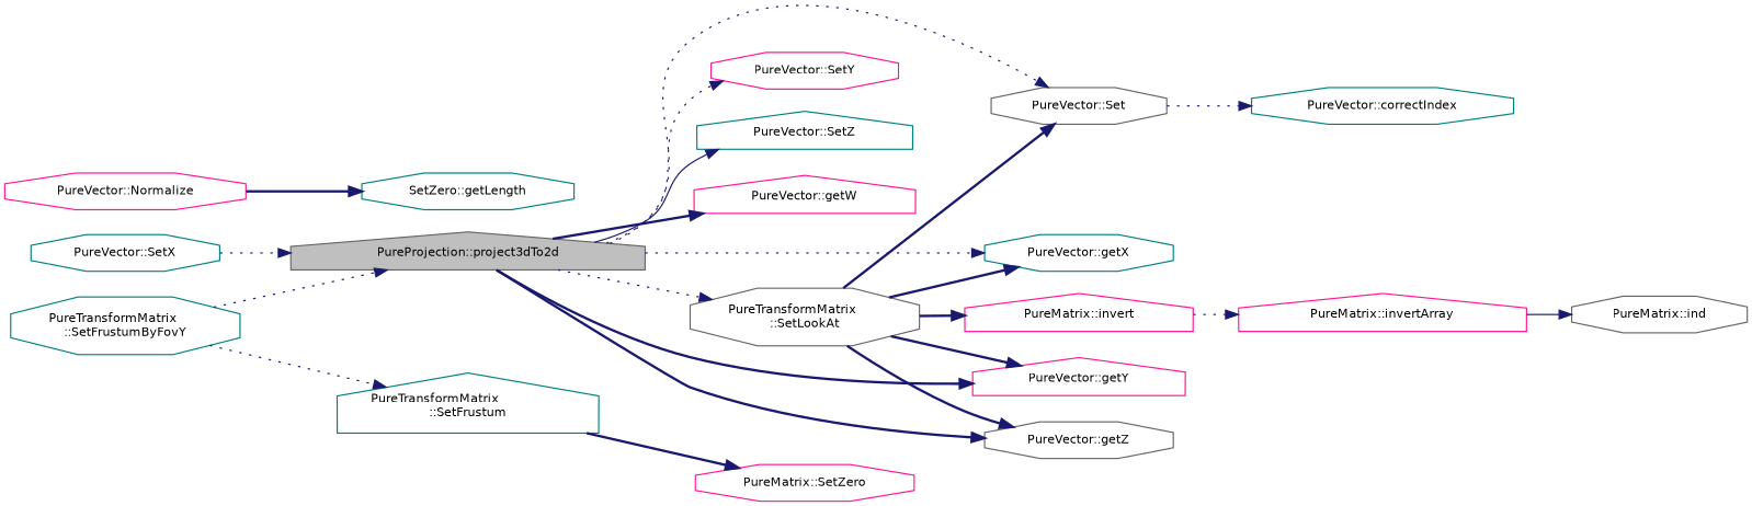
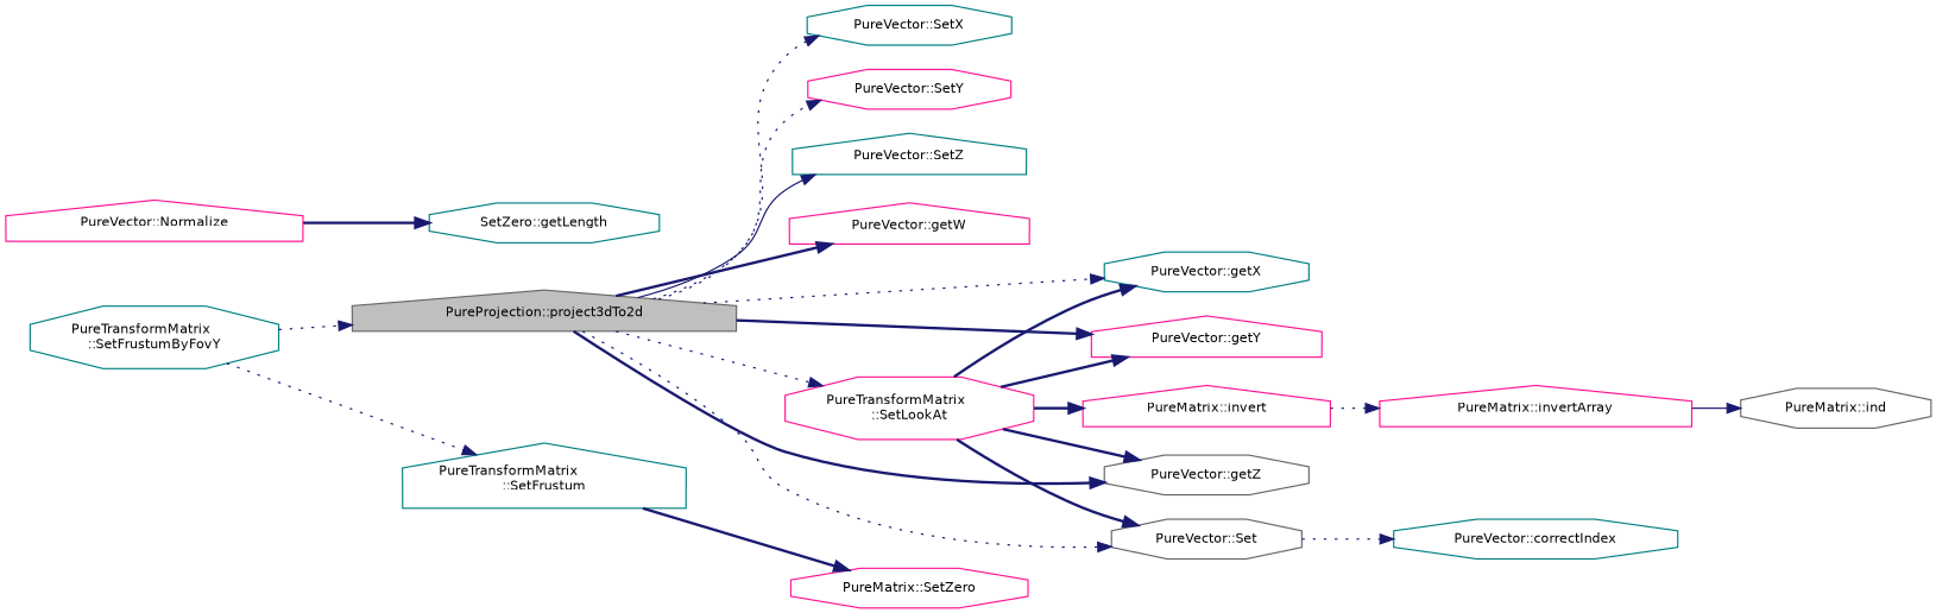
  digraph {
    rankdir=LR
    node [color=deeppink fillcolor=white fontname=Helvetica fontsize=10 shape=octagon style=filled]
    edge [color=midnightblue fontname=Helvetica fontsize=10 labelfontname=Helvetica labelfontsize=10 style=bold]
    n1 [color=gray40 fillcolor=grey75 fontcolor=black height=0.2 label="PureProjection::project3dTo2d" shape=house width=0.4]
    n2 [height=0.2 label="PureVector::getW" shape=house width=0.4]
    n3 [color=teal height=0.2 label="PureVector::getX" width=0.4]
    n4 [height=0.2 label="PureVector::getY" shape=house width=0.4]
    n5 [color=gray40 height=0.2 label="PureVector::getZ" width=0.4]
    n6 [color=gray40 height=0.2 label="PureVector::Set" width=0.4]
-   n7 [color=gray40 height=0.2 label="PureTransformMatrix\l::SetLookAt" width=0.4]
+   n7 [height=0.2 label="PureTransformMatrix\l::SetLookAt" width=0.4]
    n8 [color=teal height=0.2 label="PureVector::SetX" width=0.4]
    n9 [height=0.2 label="PureVector::SetY" width=0.4]
    n10 [color=teal height=0.2 label="PureVector::SetZ" shape=house width=0.4]
    n11 [color=teal height=0.2 label="PureVector::correctIndex" width=0.4]
    n12 [color=teal height=0.2 label="PureTransformMatrix\l::SetFrustumByFovY" width=0.4]
    n13 [color=teal height=0.2 label="PureTransformMatrix\l::SetFrustum" shape=house width=0.4]
    n14 [height=0.2 label="PureMatrix::invert" shape=house width=0.4]
    n15 [height=0.2 label="PureMatrix::SetZero" width=0.4]
    n16 [height=0.2 label="PureMatrix::invertArray" shape=house width=0.4]
-   n17 [height=0.2 label="PureVector::Normalize" width=0.4]
+   n17 [height=0.2 label="PureVector::Normalize" shape=house width=0.4]
    n18 [color=teal height=0.2 label="SetZero::getLength" width=0.4]
    n19 [color=gray40 height=0.2 label="PureMatrix::ind" width=0.4]
    n1 -> n2
    n1 -> n3 [style=dotted]
    n1 -> n4
    n1 -> n5
    n1 -> n6 [style=dotted]
    n1 -> n7 [style=dotted]
-   n8 -> n1 [style=dotted]
+   n1 -> n8 [style=dotted]
    n1 -> n9 [style=dotted]
    n1 -> n10 [style=solid]
    n6 -> n11 [style=dotted]
    n7 -> n3
    n7 -> n4
    n7 -> n5
    n7 -> n6
    n7 -> n14
    n12 -> n1 [style=dotted]
    n12 -> n13 [style=dotted]
    n13 -> n15
    n14 -> n16 [style=dotted]
    n16 -> n19 [style=solid]
    n17 -> n18
  }
